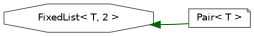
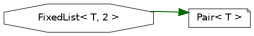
  digraph {
    rankdir=LR
    node [color=grey40 fillcolor=white fontname=Helvetica fontsize=10 style=filled]
    n1 [height=0.2 label="FixedList\< T, 2 \>" shape=octagon width=0.4]
    n2 [height=0.2 label="Pair\< T \>" shape=note width=0.4]
-   n1 -> n2 [color=darkgreen dir=back fontname=Helvetica fontsize=10 labelfontname=Helvetica labelfontsize=10 style=solid]
+   n2 -> n1 [color=darkgreen dir=back fontname=Helvetica fontsize=10 labelfontname=Helvetica labelfontsize=10 style=solid]
  }
